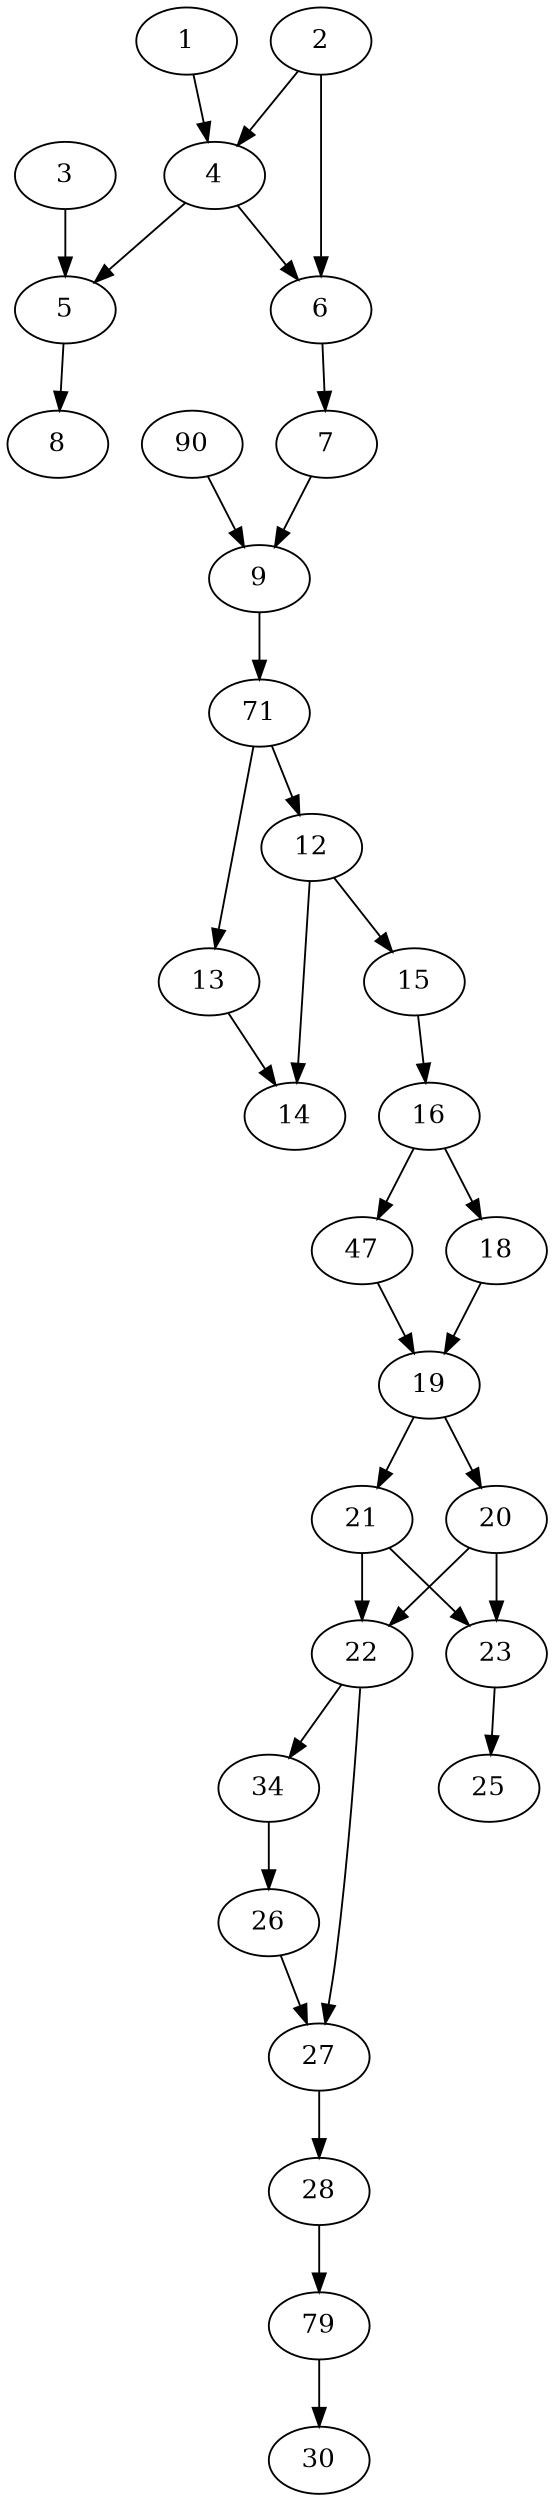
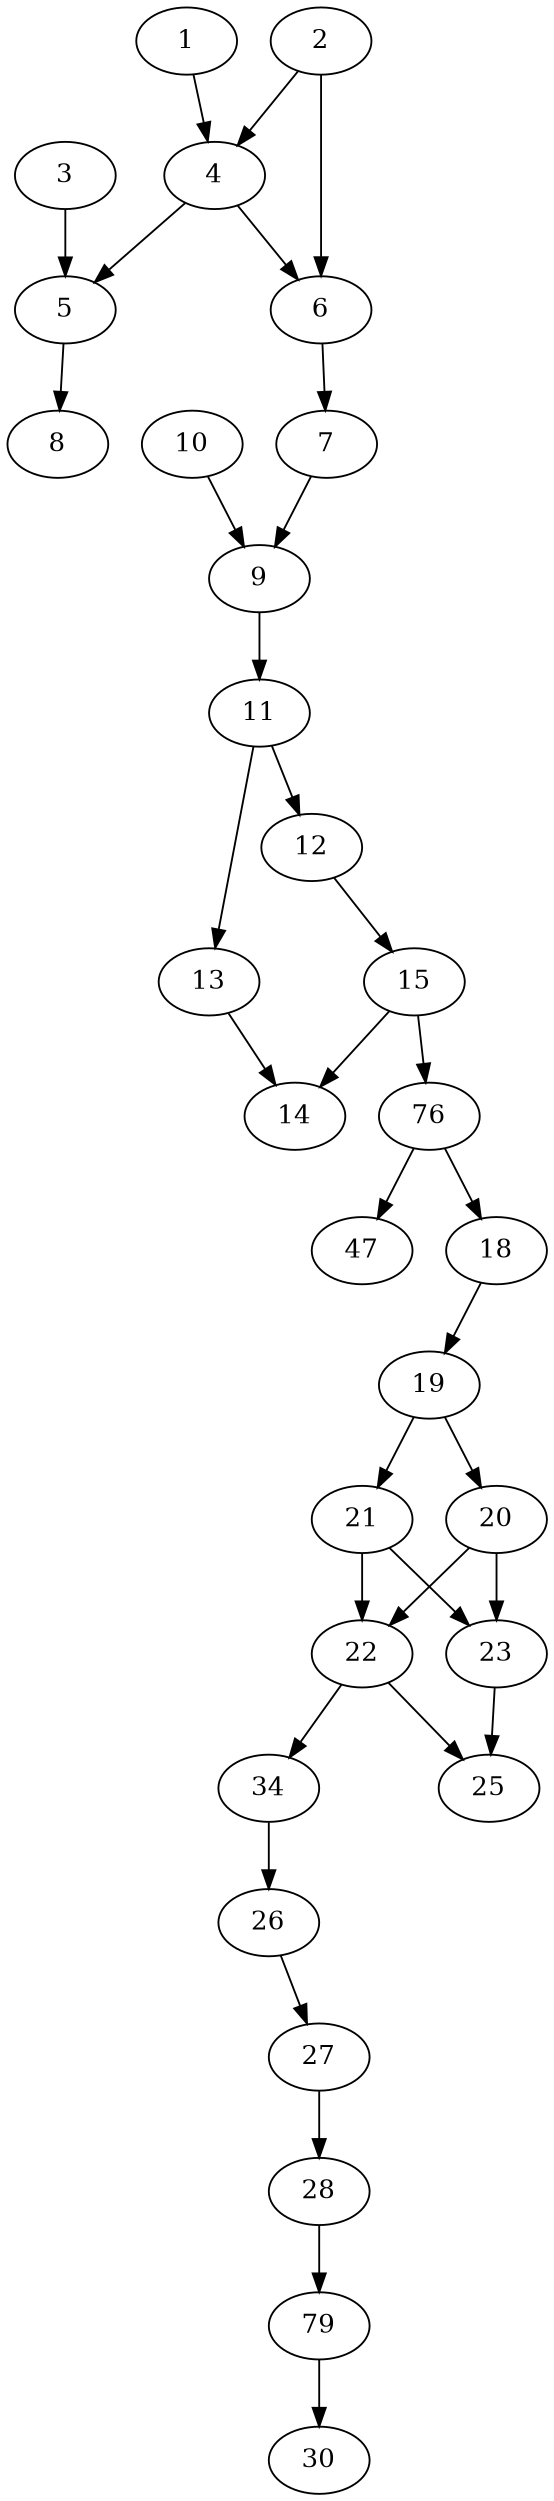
  digraph {
    node [alpha=0.07]
    1 [alpha=0.15 expect_size=34457600]
    4 [alpha=0.05 expect_size=15990784]
    5 [alpha=0.17 expect_size=44540928]
    6 [alpha=0.13 expect_size=42842112]
    8 [alpha=0.20 expect_size=9945088]
    7 [alpha=0.00 expect_size=27262976]
    2 [expect_size=43518976]
    3 [alpha=0.15 expect_size=25273344]
    9 [expect_size=5571584]
-   11 [alpha=0.17 expect_size=10233856 label=71]
-   10 [alpha=0.12 expect_size=22454272 label=90]
+   11 [alpha=0.17 expect_size=10233856]
+   10 [alpha=0.12 expect_size=22454272]
    12 [alpha=0.12 expect_size=46585856]
    13 [alpha=0.10 expect_size=16982016]
    14 [alpha=0.18 expect_size=5325824]
    15 [alpha=0.18 expect_size=16167936]
-   16 [expect_size=10241024]
+   16 [expect_size=10241024 label=76]
    n17 [alpha=0.11 expect_size=40676352 label=47]
    18 [alpha=0.18 expect_size=41818112]
    19 [alpha=0.01 expect_size=41057280]
    20 [alpha=0.06 expect_size=9516032]
    21 [alpha=0.04 expect_size=37599232]
    22 [alpha=0.18 expect_size=31291392]
    23 [alpha=0.20 expect_size=11463680]
    n24 [expect_size=34223104 label=34]
    25 [alpha=0.11 expect_size=30289920]
    26 [alpha=0.10 expect_size=25683968]
    27 [alpha=0.19 expect_size=42000384]
    28 [alpha=0.10 expect_size=20701184]
    n29 [alpha=0.01 expect_size=14879744 label=79]
    30 [alpha=0.19 expect_size=16705536]
    1 -> 4
    4 -> 5
    4 -> 6
    5 -> 8
    6 -> 7
    7 -> 9
    2 -> 4
    2 -> 6
    3 -> 5
    9 -> 11
    11 -> 12
    11 -> 13
    10 -> 9
-   12 -> 14
+   15 -> 14
    12 -> 15
    13 -> 14
    15 -> 16
    16 -> n17
    16 -> 18
-   n17 -> 19
    18 -> 19
    19 -> 20
    19 -> 21
    20 -> 22
    20 -> 23
    21 -> 22
    21 -> 23
    22 -> n24
-   22 -> 27
+   22 -> 25
    23 -> 25
    n24 -> 26
    26 -> 27
    27 -> 28
    28 -> n29
    n29 -> 30
  }
